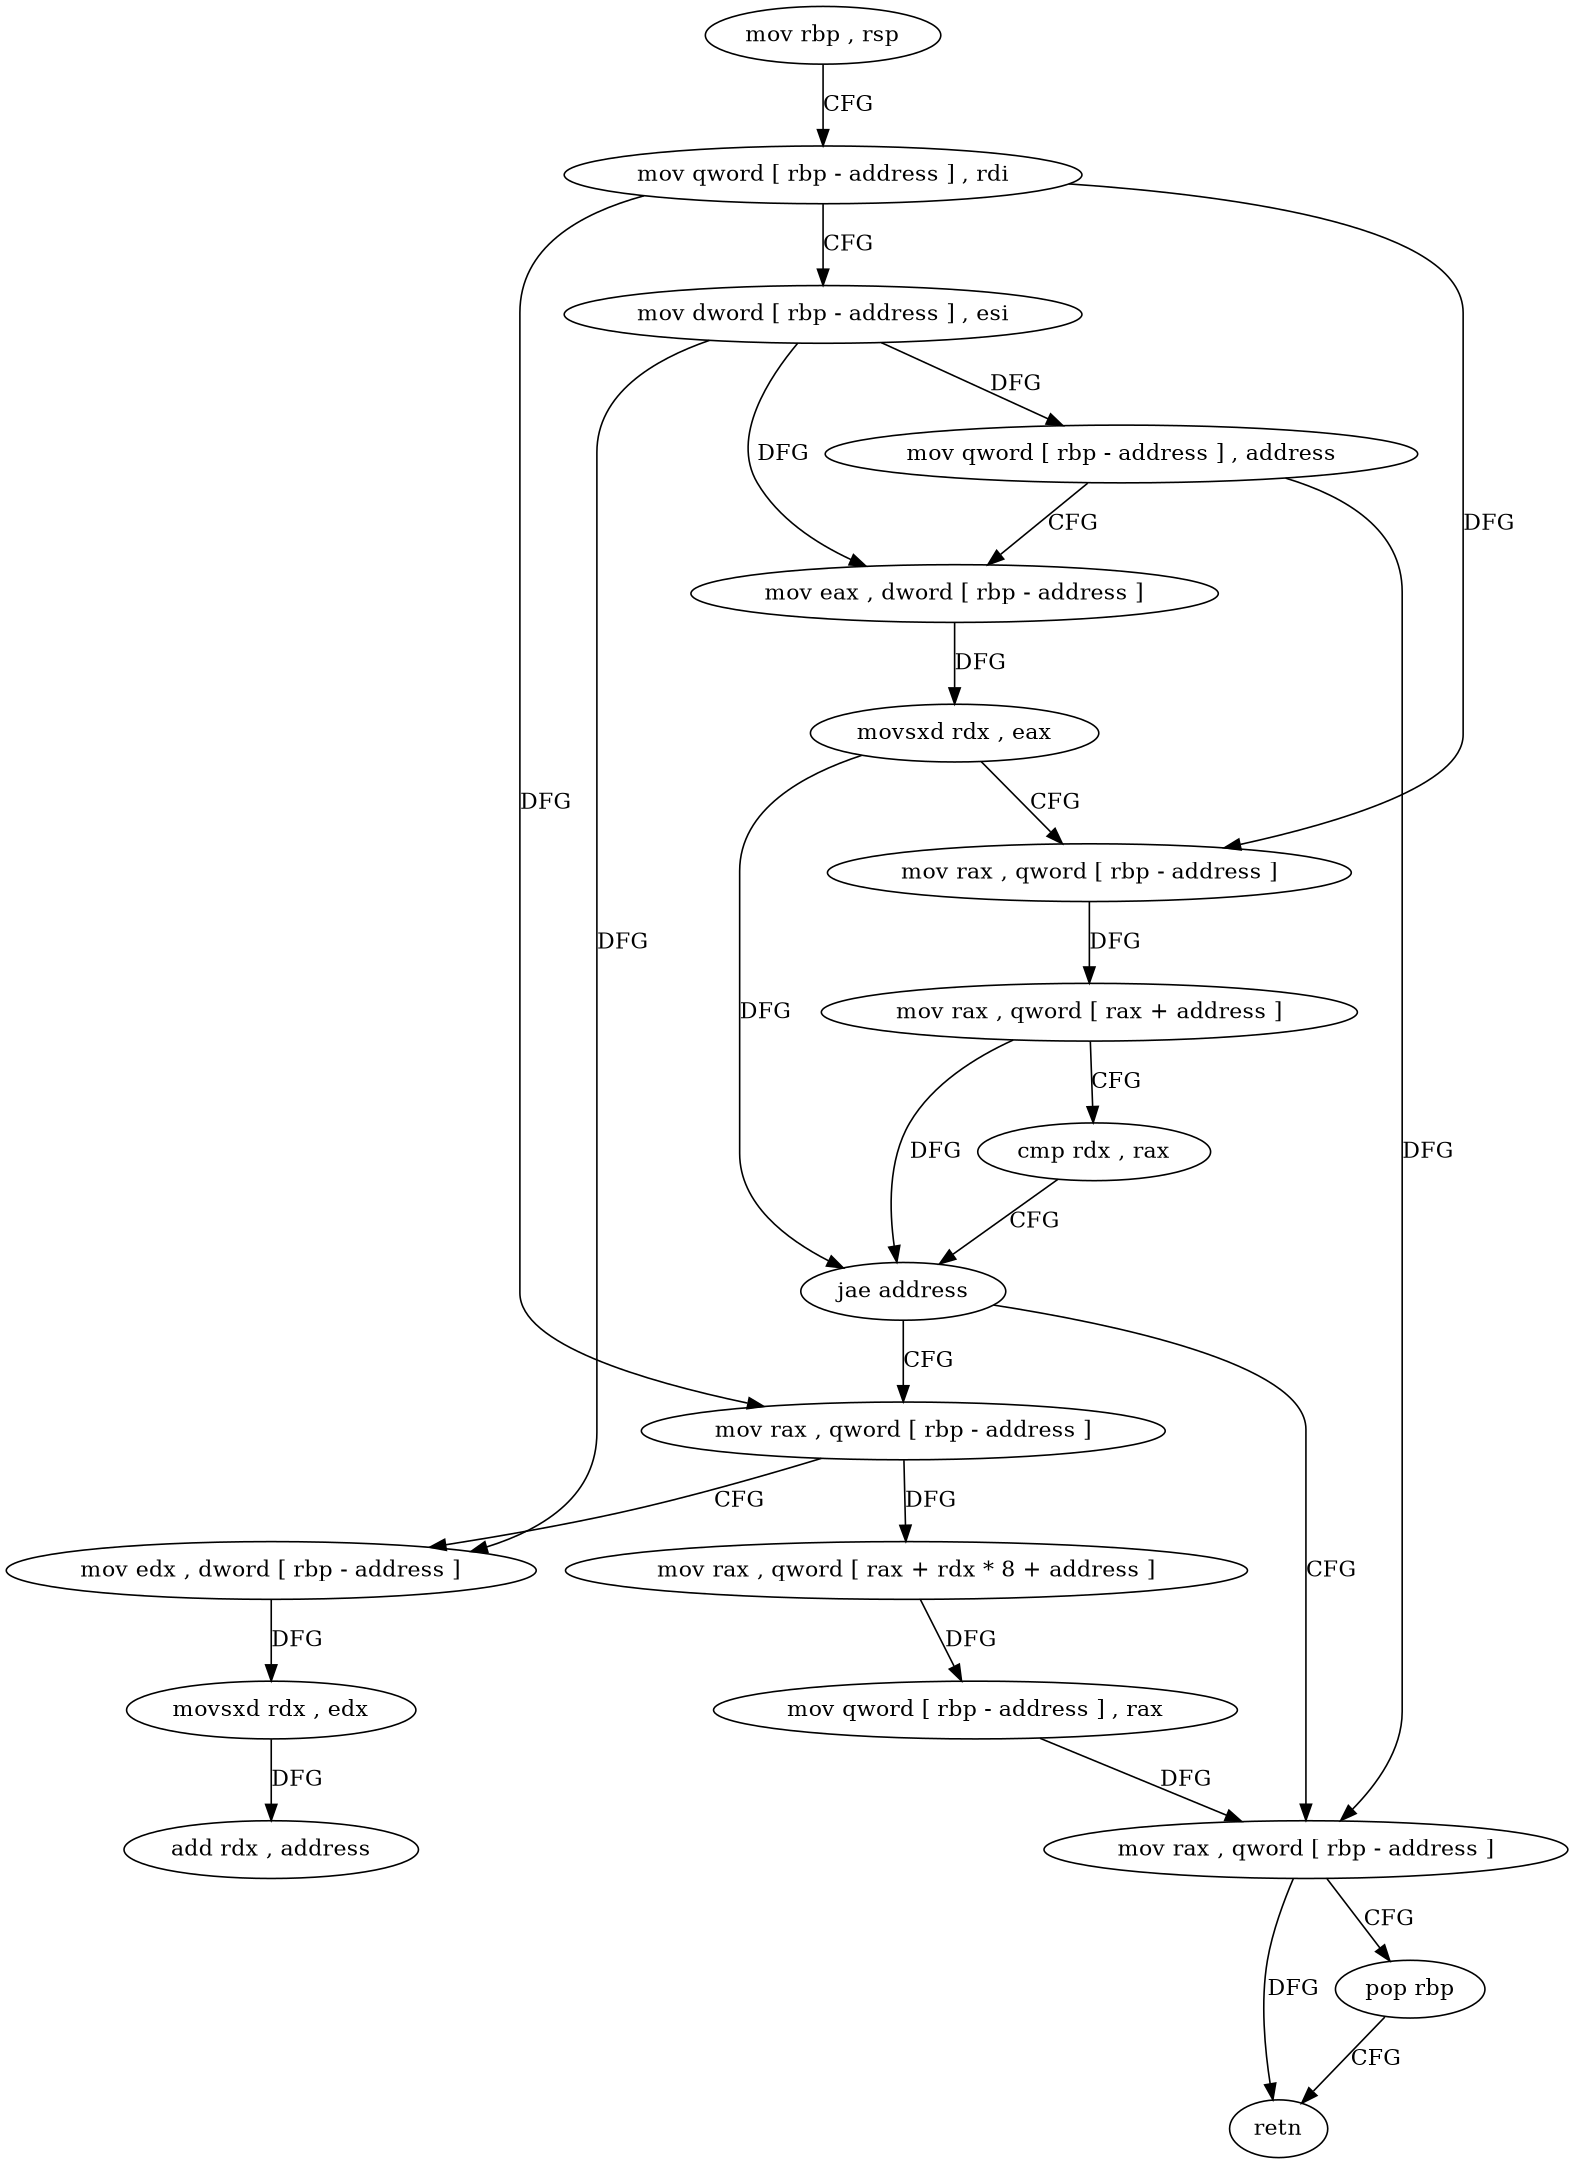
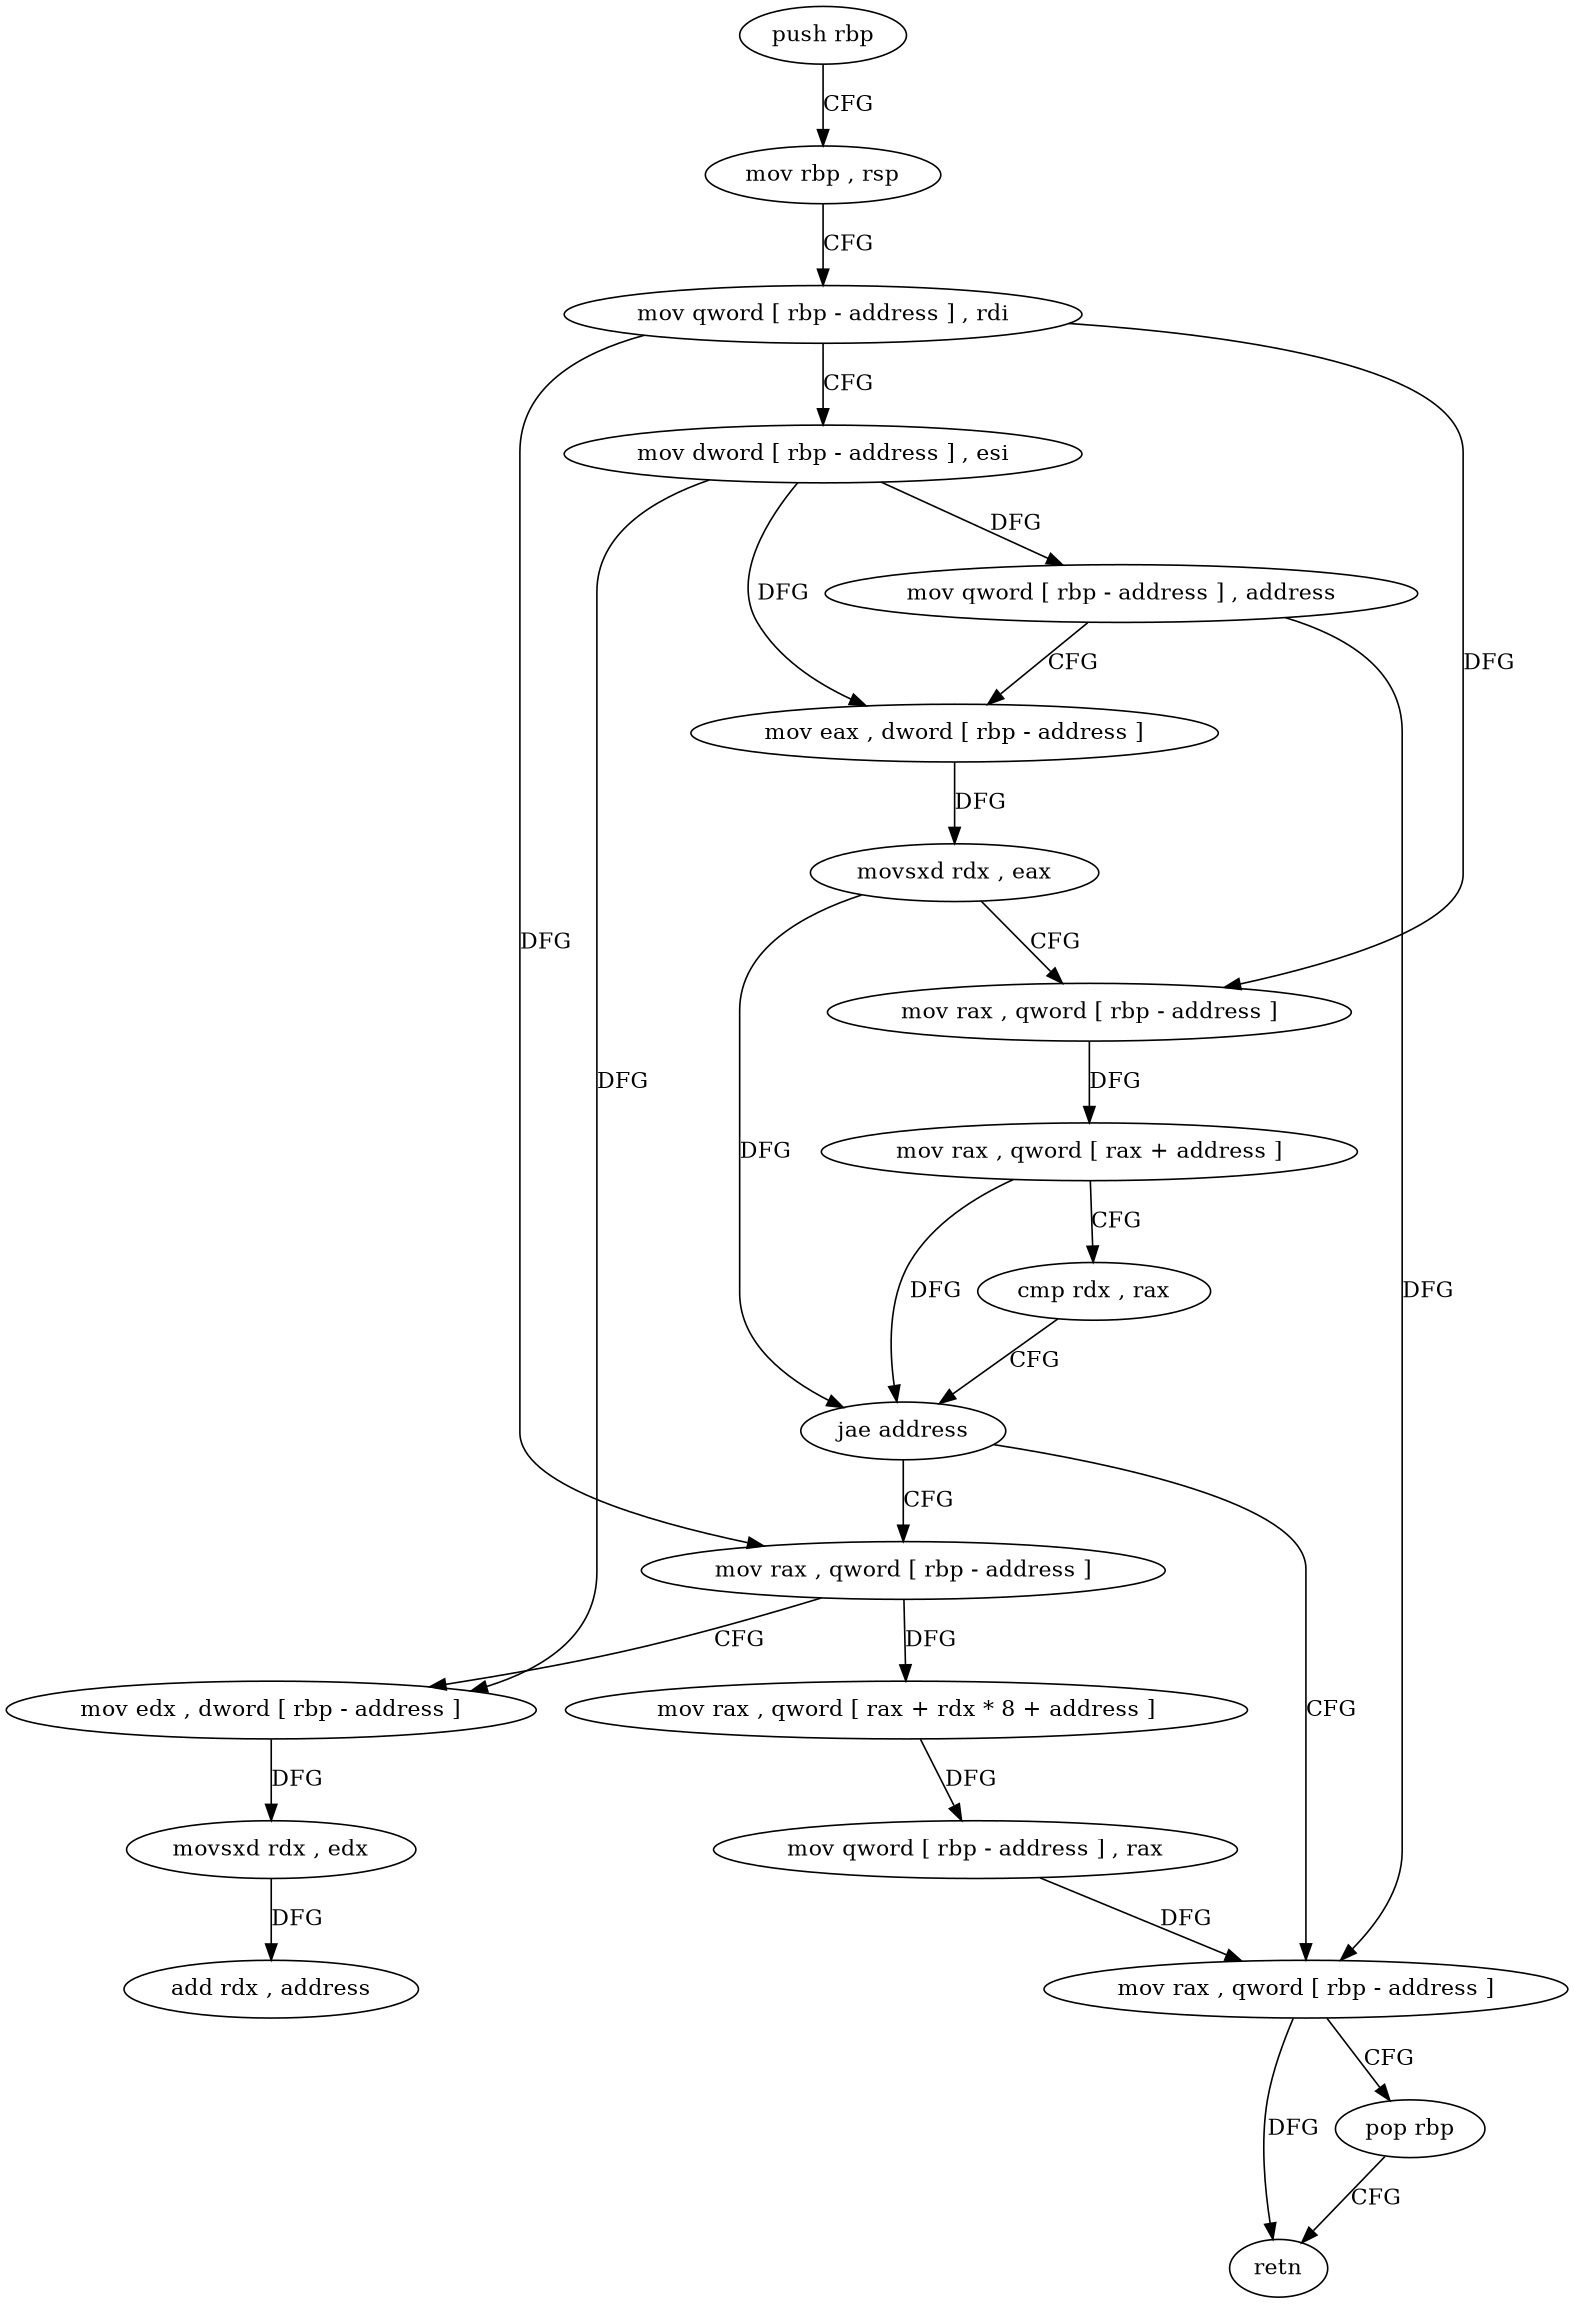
  digraph {
+   n1 [label="push rbp"]
    n2 [label="mov rbp , rsp"]
    n3 [label="mov qword [ rbp - address ] , rdi"]
    n4 [label="mov dword [ rbp - address ] , esi"]
    n5 [label="mov rax , qword [ rbp - address ]"]
    n6 [label="mov rax , qword [ rbp - address ]"]
    n7 [label="mov qword [ rbp - address ] , address"]
    n8 [label="mov eax , dword [ rbp - address ]"]
    n9 [label="mov edx , dword [ rbp - address ]"]
    n10 [label="mov rax , qword [ rax + address ]"]
    n11 [label="mov rax , qword [ rax + rdx * 8 + address ]"]
    n12 [label="mov rax , qword [ rbp - address ]"]
    n13 [label="movsxd rdx , eax"]
    n14 [label="movsxd rdx , edx"]
    n15 [label="pop rbp"]
    n16 [label=retn]
    n17 [label="jae address"]
    n18 [label="cmp rdx , rax"]
    n19 [label="mov qword [ rbp - address ] , rax"]
    n20 [label="add rdx , address"]
+   n1 -> n2 [label=CFG]
    n2 -> n3 [label=CFG]
    n3 -> n4 [label=CFG]
    n3 -> n5 [label=DFG]
    n3 -> n6 [label=DFG]
    n4 -> n7 [label=DFG]
    n4 -> n8 [label=DFG]
    n4 -> n9 [label=DFG]
    n5 -> n10 [label=DFG]
    n6 -> n9 [label=CFG]
    n6 -> n11 [label=DFG]
    n7 -> n8 [label=CFG]
    n7 -> n12 [label=DFG]
    n8 -> n13 [label=DFG]
    n9 -> n14 [label=DFG]
    n10 -> n17 [label=DFG]
    n10 -> n18 [label=CFG]
    n11 -> n19 [label=DFG]
    n12 -> n15 [label=CFG]
    n12 -> n16 [label=DFG]
    n13 -> n5 [label=CFG]
    n13 -> n17 [label=DFG]
    n14 -> n20 [label=DFG]
    n15 -> n16 [label=CFG]
    n17 -> n6 [label=CFG]
    n17 -> n12 [label=CFG]
    n18 -> n17 [label=CFG]
    n19 -> n12 [label=DFG]
  }
